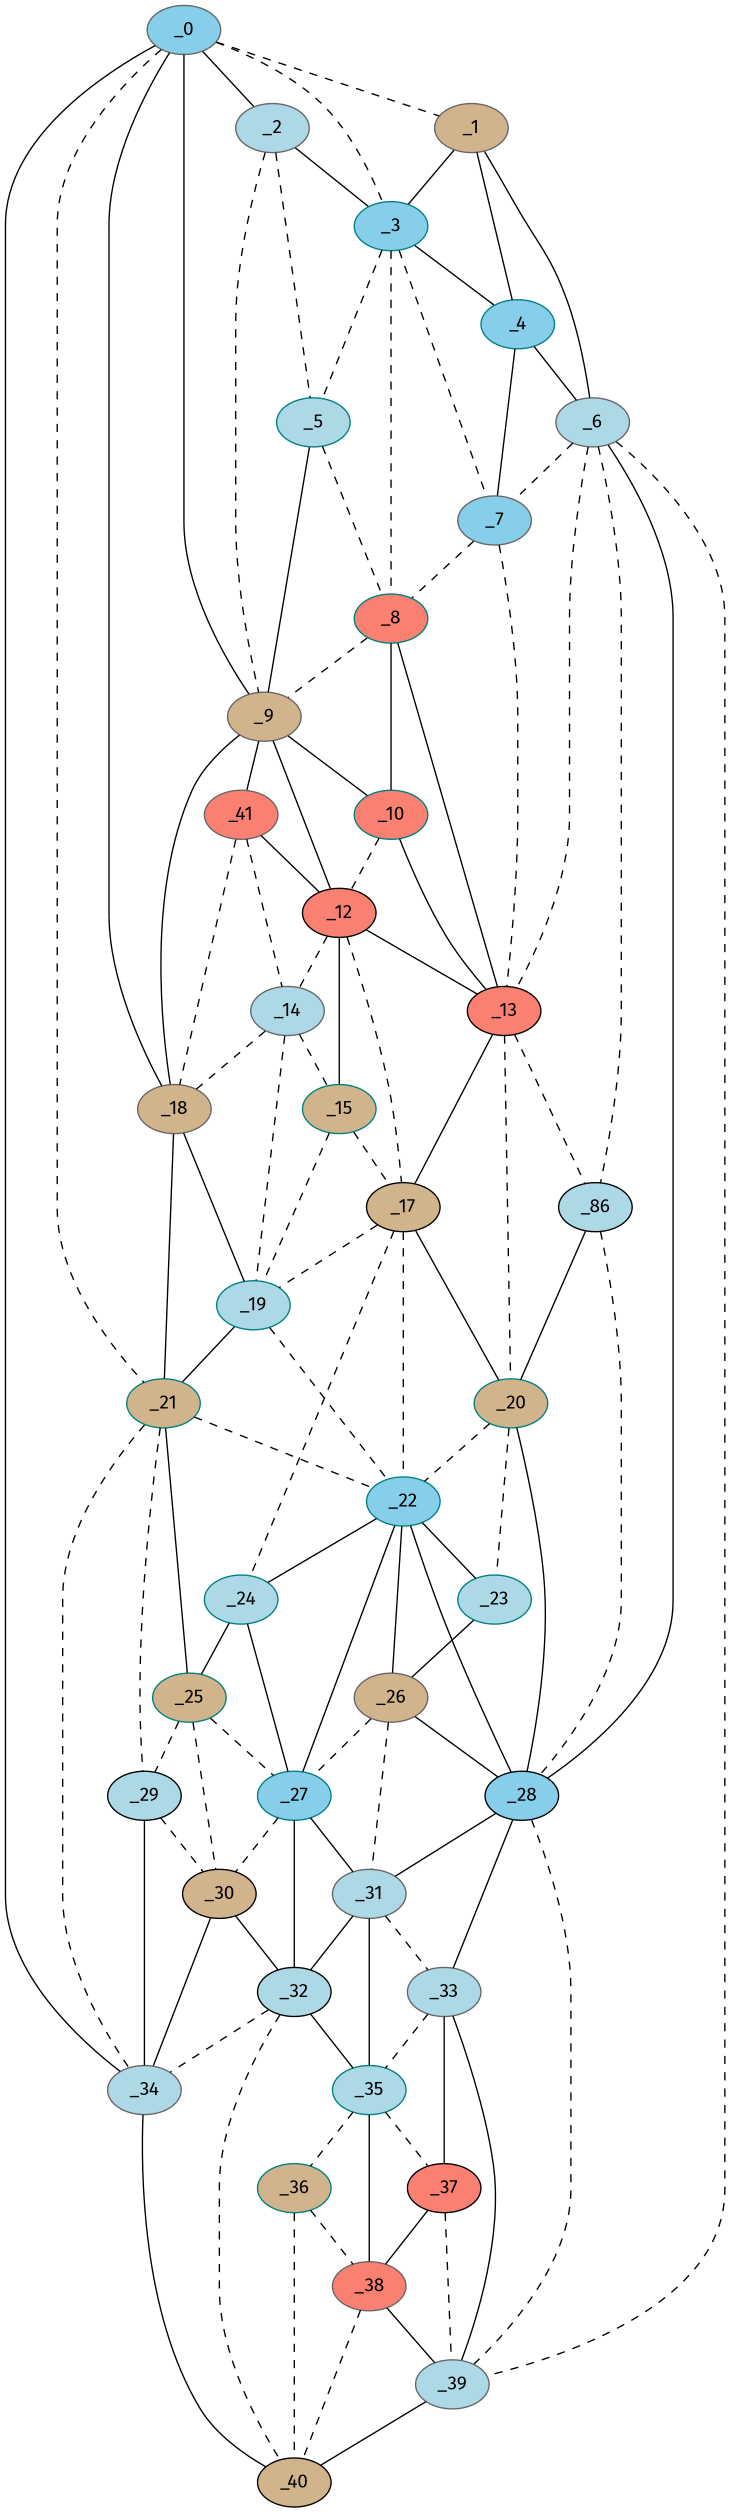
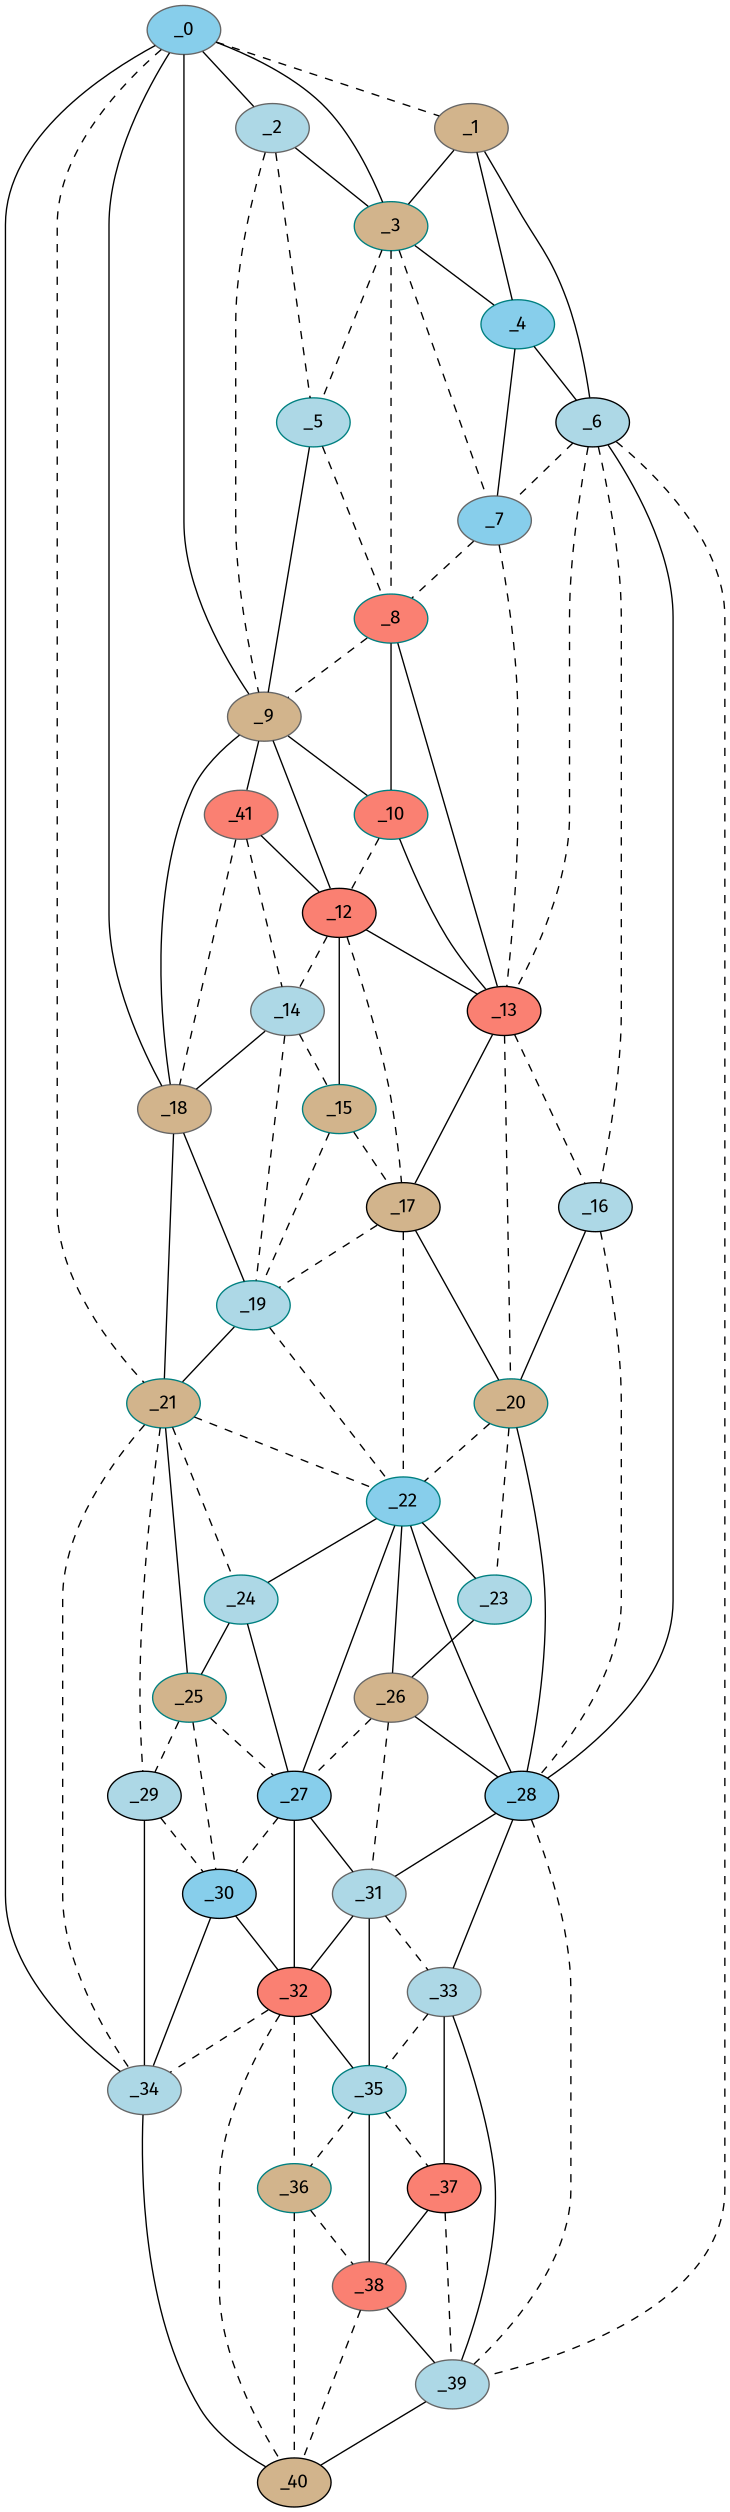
  graph {
    fontname="Fira Sans"
    node [color=teal fillcolor=lightblue fontname="Fira Sans" style=filled x=19 y=80]
    edge [fontname="Fira Sans" style=solid valence=2]
    _0 [color=gray40 fillcolor=skyblue x=5]
    _1 [color=gray40 fillcolor=tan x=6 y=46]
    _2 [color=gray40 x=15 y=77]
-   _3 [fillcolor=skyblue x=18 y=64]
+   _3 [fillcolor=tan x=18 y=64]
    _9 [color=gray40 fillcolor=tan x=30]
    _18 [color=gray40 fillcolor=tan x=54 y=83]
    _21 [fillcolor=tan x=65 y=85]
    _34 [color=gray40 x=107 y=95]
    _4 [fillcolor=skyblue y=43]
-   _6 [color=gray40 x=25 y=31]
+   _6 [color=black x=25 y=31]
    _5 [y=72]
    _7 [color=gray40 fillcolor=skyblue x=26 y=43]
    _8 [fillcolor=salmon x=28 y=65]
    _10 [fillcolor=salmon x=33 y=66]
    n15 [color=gray40 fillcolor=salmon label=_41 x=34]
    _12 [color=black fillcolor=salmon x=36 y=68]
    _19 [x=56 y=75]
    _22 [fillcolor=skyblue x=66 y=71]
    _24 [x=74 y=77]
    _25 [fillcolor=tan x=76 y=86]
    _29 [color=black x=86 y=88]
    _40 [color=black fillcolor=tan x=125 y=79]
    _13 [color=black fillcolor=salmon x=41 y=45]
-   _16 [color=black x=44 y=42 label=_86]
+   _16 [color=black x=44 y=42]
    _28 [color=black fillcolor=skyblue x=82 y=48]
    _39 [color=gray40 x=125 y=45]
    _14 [color=gray40 x=42 y=77]
    _17 [color=black fillcolor=tan x=50 y=68]
    _15 [fillcolor=tan x=43 y=71]
    _23 [x=69 y=50]
    _26 [color=gray40 fillcolor=tan x=77 y=50]
-   _27 [fillcolor=skyblue x=80 y=73]
-   _30 [color=black fillcolor=tan x=89]
+   _27 [color=black fillcolor=skyblue x=80 y=73]
+   _30 [color=black fillcolor=skyblue x=89]
    _20 [fillcolor=tan x=57 y=47]
    _31 [color=gray40 x=91 y=52]
    _33 [color=gray40 x=106 y=49]
-   _32 [color=black x=97 y=75]
+   _32 [color=black fillcolor=salmon x=97 y=75]
    _35 [x=109 y=60]
    _37 [color=black fillcolor=salmon x=118 y=50]
    _36 [fillcolor=tan x=115 y=66]
    _38 [color=gray40 fillcolor=salmon x=124 y=60]
    _0 -- _1 [style=dashed valence=1]
    _0 -- _2
-   _0 -- _3 [style=dashed valence=1]
+   _0 -- _3 [valence=1]
    _0 -- _9 [valence=1]
    _0 -- _18 [valence=1]
    _0 -- _21 [style=dashed valence=1]
    _0 -- _34 [valence=1]
    _1 -- _3
    _1 -- _4 [valence=1]
    _1 -- _6 [valence=1]
    _2 -- _3
    _2 -- _9 [style=dashed]
    _2 -- _5 [style=dashed]
    _3 -- _4
    _3 -- _5 [style=dashed]
    _3 -- _7 [style=dashed]
    _3 -- _8 [style=dashed]
    _9 -- _18
    _9 -- _10
    _9 -- n15
    _9 -- _12 [valence=1]
    _18 -- _21
    _18 -- _19 [valence=1]
    _21 -- _34 [style=dashed]
    _21 -- _22 [style=dashed valence=1]
-   _17 -- _24 [style=dashed]
+   _21 -- _24 [style=dashed]
    _21 -- _25
    _21 -- _29 [style=dashed]
    _34 -- _40 [valence=1]
    _4 -- _6
    _4 -- _7 [valence=1]
    _6 -- _7 [style=dashed]
    _6 -- _13 [style=dashed]
    _6 -- _16 [style=dashed valence=1]
    _6 -- _28
    _6 -- _39 [style=dashed valence=1]
    _5 -- _9
    _5 -- _8 [style=dashed]
    _7 -- _8 [style=dashed]
    _7 -- _13 [style=dashed]
    _8 -- _9 [style=dashed]
    _8 -- _10
    _8 -- _13
    _10 -- _12 [style=dashed]
    _10 -- _13
    n15 -- _18 [style=dashed]
    n15 -- _12
    n15 -- _14 [style=dashed]
    _12 -- _13
    _12 -- _14 [style=dashed]
    _12 -- _17 [style=dashed]
    _12 -- _15
    _19 -- _21
    _19 -- _22 [style=dashed valence=1]
    _22 -- _24
    _22 -- _28
    _22 -- _23 [valence=1]
    _22 -- _26
    _22 -- _27
    _24 -- _25
    _24 -- _27
    _25 -- _29 [style=dashed]
    _25 -- _27 [style=dashed valence=1]
    _25 -- _30 [style=dashed]
    _29 -- _34 [valence=1]
    _29 -- _30 [style=dashed valence=1]
    _13 -- _16 [style=dashed]
    _13 -- _17
    _13 -- _20 [style=dashed]
    _16 -- _28 [style=dashed]
    _16 -- _20 [valence=1]
    _28 -- _39 [style=dashed valence=1]
    _28 -- _31 [valence=1]
    _28 -- _33
    _39 -- _40 [valence=1]
-   _14 -- _18 [style=dashed]
+   _14 -- _18
    _14 -- _19 [style=dashed valence=1]
    _14 -- _15 [style=dashed]
    _17 -- _19 [style=dashed]
    _17 -- _22 [style=dashed valence=1]
    _17 -- _20
    _15 -- _19 [style=dashed valence=1]
    _15 -- _17 [style=dashed valence=1]
    _23 -- _26
    _26 -- _28
    _26 -- _27 [style=dashed valence=1]
    _26 -- _31 [style=dashed]
    _27 -- _30 [style=dashed]
    _27 -- _31 [valence=1]
    _27 -- _32
    _30 -- _34
    _30 -- _32
    _20 -- _22 [style=dashed]
    _20 -- _28
    _20 -- _23 [style=dashed valence=1]
    _31 -- _33 [style=dashed]
    _31 -- _32
    _31 -- _35
    _33 -- _39 [valence=1]
    _33 -- _35 [style=dashed]
    _33 -- _37
    _32 -- _34 [style=dashed valence=1]
    _32 -- _40 [style=dashed]
    _32 -- _35 [valence=1]
+   _32 -- _36 [style=dashed valence=1]
    _35 -- _37 [style=dashed]
    _35 -- _36 [style=dashed]
    _35 -- _38 [valence=1]
    _37 -- _39 [style=dashed]
    _37 -- _38
    _36 -- _40 [style=dashed]
    _36 -- _38 [style=dashed valence=1]
    _38 -- _40 [style=dashed]
    _38 -- _39 [valence=1]
  }
